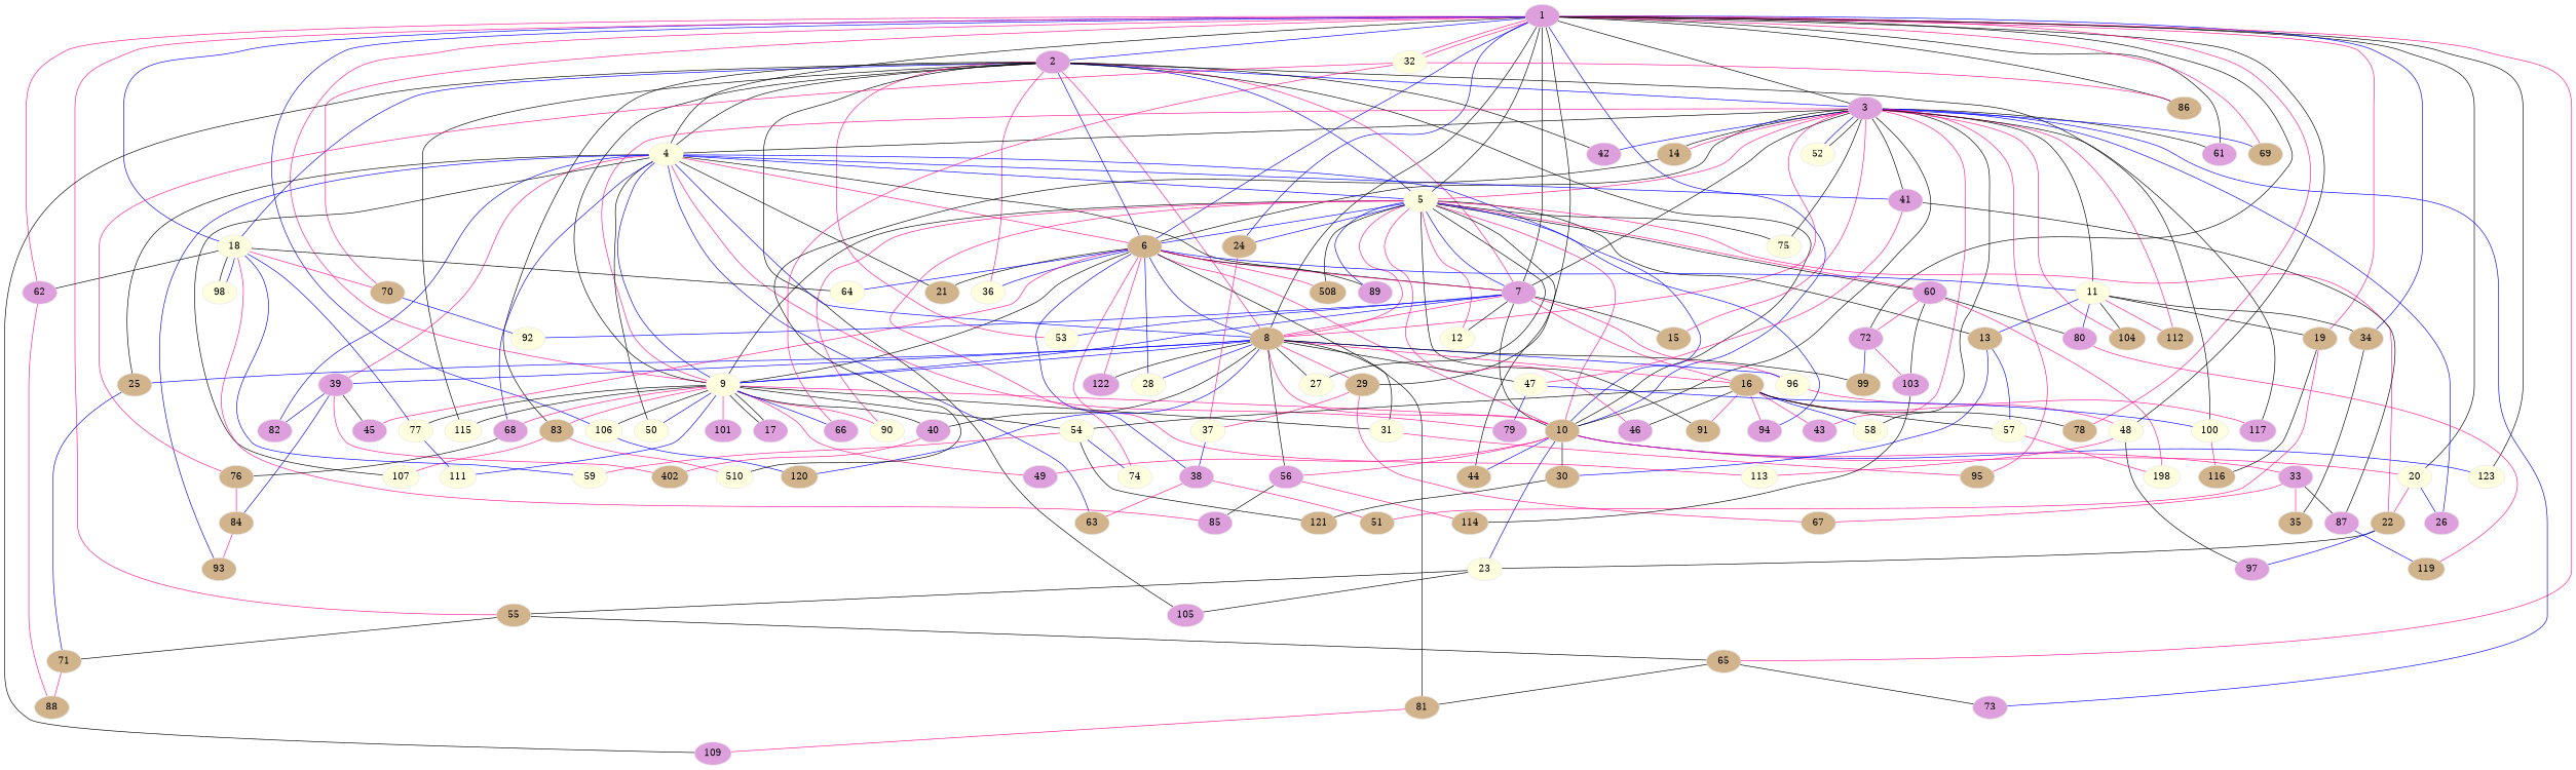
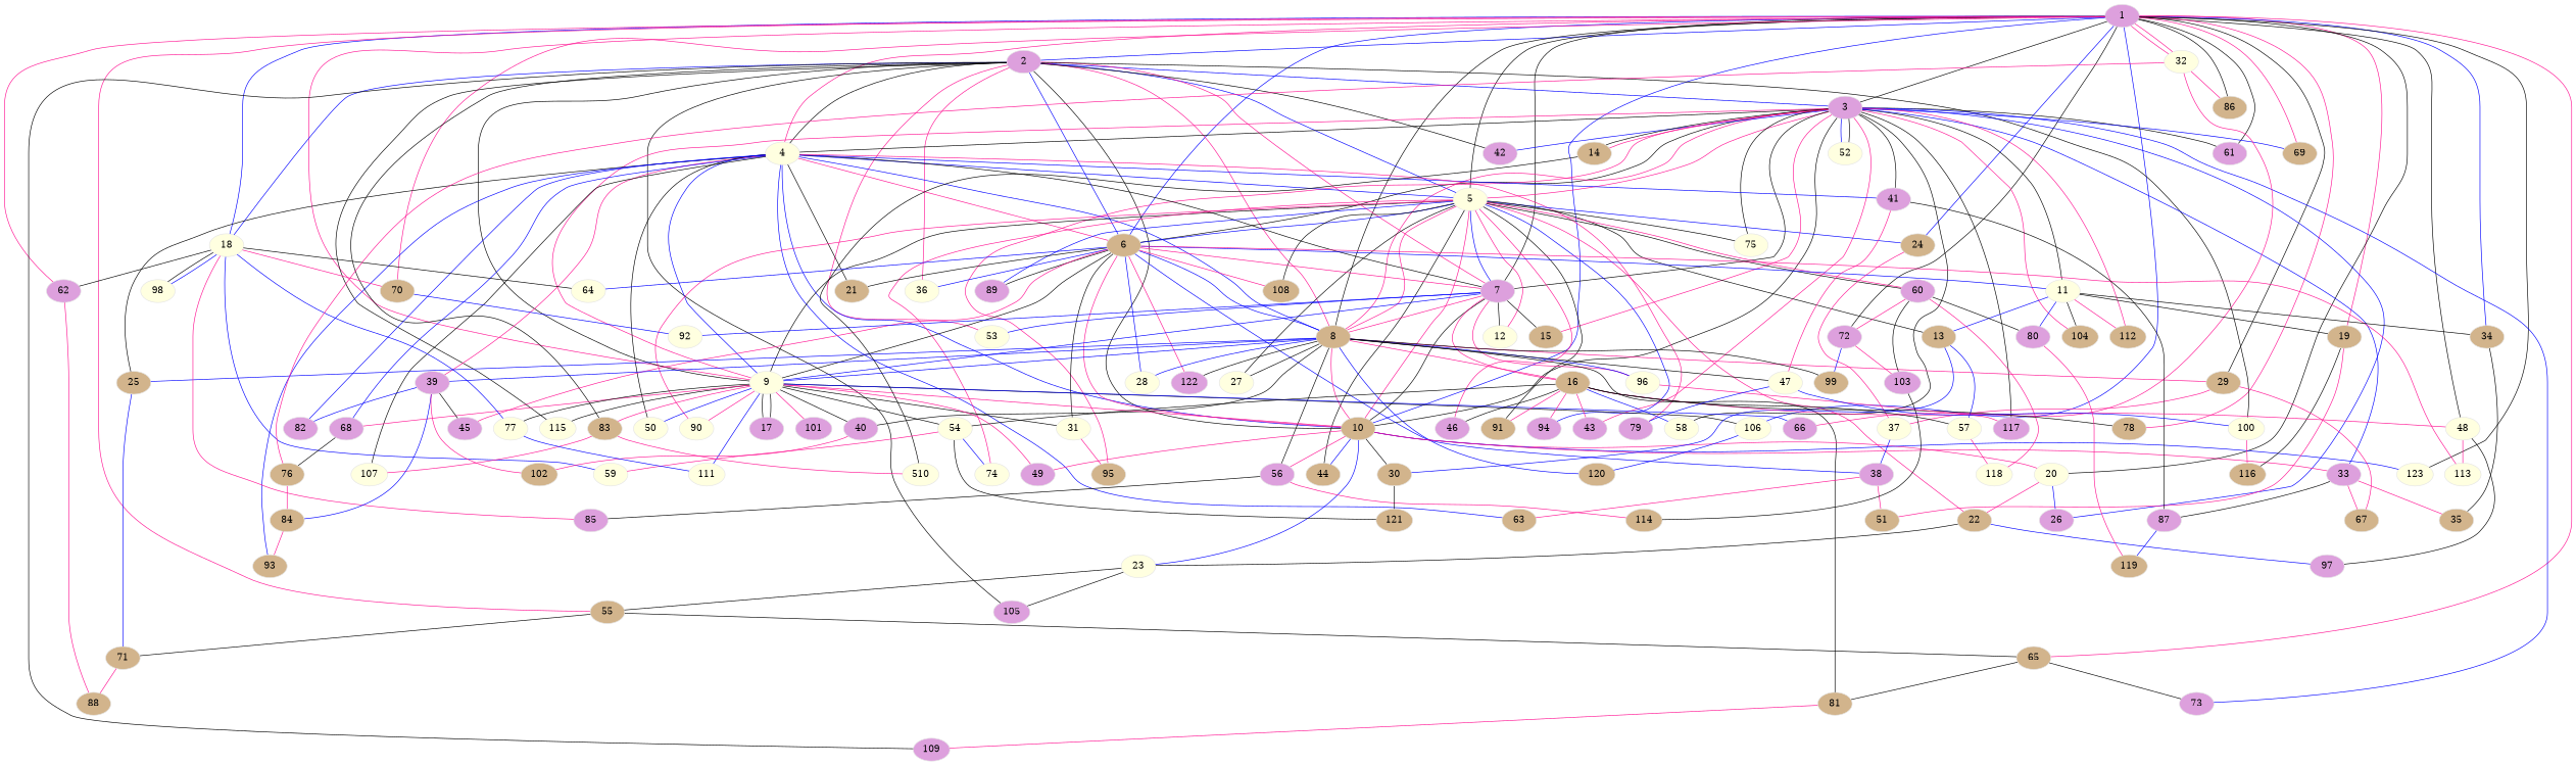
  graph {
    node [color=gray90 fillcolor=tan style=filled]
    edge [color=black]
    1 [fillcolor=plum]
    2 [fillcolor=plum]
    3 [fillcolor=plum]
    4 [fillcolor=lightyellow]
    5 [fillcolor=lightyellow]
    6
    7 [fillcolor=plum]
    8
    9 [fillcolor=lightyellow]
    10
    18 [fillcolor=lightyellow]
    19
    20 [fillcolor=lightyellow]
    24
    29
    32 [fillcolor=lightyellow]
    34
    48 [fillcolor=lightyellow]
    55
    61 [fillcolor=plum]
    62 [fillcolor=plum]
    65
    69
    70
    72 [fillcolor=plum]
    78
    86
    106 [fillcolor=lightyellow]
    123 [fillcolor=lightyellow]
    36 [fillcolor=lightyellow]
    42 [fillcolor=plum]
    53 [fillcolor=lightyellow]
    83
    100 [fillcolor=lightyellow]
    105 [fillcolor=plum]
    109 [fillcolor=plum]
    115 [fillcolor=lightyellow]
    11 [fillcolor=lightyellow]
    14
    15
    26 [fillcolor=plum]
    33 [fillcolor=plum]
    41 [fillcolor=plum]
    43 [fillcolor=plum]
    52 [fillcolor=lightyellow]
    58 [fillcolor=lightyellow]
    73 [fillcolor=plum]
    75 [fillcolor=lightyellow]
    95
    104
    112
    117 [fillcolor=plum]
    21
    25
    39 [fillcolor=plum]
    50 [fillcolor=lightyellow]
    63
    68 [fillcolor=plum]
    79 [fillcolor=plum]
    82 [fillcolor=plum]
    93
    107 [fillcolor=lightyellow]
    12 [fillcolor=lightyellow]
    13
    22
    27 [fillcolor=lightyellow]
    44
    46 [fillcolor=plum]
    60 [fillcolor=plum]
    74 [fillcolor=lightyellow]
    89 [fillcolor=plum]
    90 [fillcolor=lightyellow]
    91
    94 [fillcolor=plum]
-   108 [label=508]
+   108
    28 [fillcolor=lightyellow]
    31 [fillcolor=lightyellow]
    38 [fillcolor=plum]
    45 [fillcolor=plum]
    64 [fillcolor=lightyellow]
    113 [fillcolor=lightyellow]
    122 [fillcolor=plum]
    16
    92 [fillcolor=lightyellow]
    96 [fillcolor=lightyellow]
    40 [fillcolor=plum]
    47 [fillcolor=lightyellow]
    56 [fillcolor=plum]
    81
    99
    120
    101 [fillcolor=plum]
    17 [fillcolor=plum]
    49 [fillcolor=plum]
    54 [fillcolor=lightyellow]
    66 [fillcolor=plum]
    77 [fillcolor=lightyellow]
    111 [fillcolor=lightyellow]
    23 [fillcolor=lightyellow]
    30
    59 [fillcolor=lightyellow]
    85 [fillcolor=plum]
    98 [fillcolor=lightyellow]
    51
    116
    37 [fillcolor=lightyellow]
    67
    76
    35
    97 [fillcolor=plum]
    71
    88
    103 [fillcolor=plum]
    n114 [fillcolor=lightyellow label=510]
    80 [fillcolor=plum]
    87 [fillcolor=plum]
    84
-   102 [label=402]
+   102
    57 [fillcolor=lightyellow]
-   118 [fillcolor=lightyellow label=198]
+   118 [fillcolor=lightyellow]
    114
    121
    119
    1 -- 2 [color=blue]
    1 -- 3
-   1 -- 4
+   1 -- 4 [color=deeppink]
    1 -- 5
    1 -- 6 [color=blue]
    1 -- 7
    1 -- 8
    1 -- 9 [color=deeppink]
    1 -- 10 [color=blue]
    1 -- 18 [color=blue]
    1 -- 19 [color=deeppink]
    1 -- 20
    1 -- 24 [color=blue]
    1 -- 29
    1 -- 32 [color=deeppink]
    1 -- 32 [color=deeppink]
    1 -- 34 [color=blue]
    1 -- 48
    1 -- 55 [color=deeppink]
    1 -- 61
    1 -- 62 [color=deeppink]
    1 -- 65 [color=deeppink]
    1 -- 69 [color=deeppink]
    1 -- 70 [color=deeppink]
    1 -- 72
    1 -- 78 [color=deeppink]
    1 -- 86
    1 -- 106 [color=blue]
    1 -- 123
    2 -- 3 [color=blue]
    2 -- 4
    2 -- 5 [color=blue]
    2 -- 6 [color=blue]
    2 -- 7 [color=deeppink]
    2 -- 8 [color=deeppink]
    2 -- 9
    2 -- 10
    2 -- 18 [color=blue]
    2 -- 36 [color=deeppink]
    2 -- 42
    2 -- 53 [color=deeppink]
    2 -- 83
    2 -- 100
    2 -- 105
    2 -- 109
    2 -- 115
    3 -- 4
    3 -- 5 [color=deeppink]
    3 -- 6
    3 -- 7
    3 -- 8 [color=deeppink]
    3 -- 9 [color=deeppink]
    3 -- 10
    3 -- 61
    3 -- 69 [color=blue]
    3 -- 42 [color=blue]
    3 -- 11
    3 -- 14
    3 -- 14 [color=deeppink]
    3 -- 15 [color=deeppink]
    3 -- 26 [color=blue]
+   3 -- 33 [color=blue]
    3 -- 41
    3 -- 43 [color=deeppink]
    3 -- 52 [color=blue]
    3 -- 52
    3 -- 58
    3 -- 73 [color=blue]
    3 -- 75
    3 -- 95 [color=deeppink]
    3 -- 104 [color=deeppink]
    3 -- 112 [color=deeppink]
    3 -- 117
    4 -- 5 [color=blue]
    4 -- 6 [color=deeppink]
    4 -- 7
    4 -- 8 [color=blue]
    4 -- 9 [color=blue]
    4 -- 10 [color=blue]
    4 -- 41 [color=blue]
    4 -- 21
    4 -- 25
    4 -- 39 [color=deeppink]
    4 -- 50
    4 -- 63 [color=blue]
    4 -- 68 [color=blue]
    4 -- 79 [color=deeppink]
    4 -- 82 [color=blue]
    4 -- 93 [color=blue]
    4 -- 107
    5 -- 6 [color=blue]
    5 -- 7 [color=blue]
    5 -- 8 [color=deeppink]
    5 -- 9
    5 -- 10 [color=deeppink]
    5 -- 24 [color=blue]
    5 -- 75
    5 -- 12 [color=deeppink]
    5 -- 13
    5 -- 22 [color=deeppink]
    5 -- 27
    5 -- 44
    5 -- 46 [color=deeppink]
    5 -- 60
    5 -- 60 [color=deeppink]
    5 -- 74 [color=deeppink]
    5 -- 89 [color=blue]
    5 -- 90 [color=deeppink]
    5 -- 91
    5 -- 94 [color=blue]
    5 -- 108
    6 -- 7 [color=deeppink]
    6 -- 8 [color=blue]
    6 -- 9
    6 -- 10 [color=deeppink]
    6 -- 36 [color=blue]
    6 -- 11 [color=blue]
    6 -- 21
    6 -- 89
    6 -- 108 [color=deeppink]
    6 -- 28 [color=blue]
    6 -- 31
    6 -- 38 [color=blue]
    6 -- 45 [color=deeppink]
    6 -- 64 [color=blue]
    6 -- 113 [color=deeppink]
    6 -- 122 [color=deeppink]
    7 -- 8 [color=deeppink]
    7 -- 9 [color=blue]
    7 -- 10
    7 -- 53 [color=blue]
    7 -- 15
    7 -- 12
    7 -- 16 [color=deeppink]
    7 -- 92 [color=blue]
    7 -- 96 [color=deeppink]
    8 -- 9 [color=blue]
    8 -- 10 [color=deeppink]
    8 -- 29 [color=deeppink]
    8 -- 25 [color=blue]
    8 -- 39 [color=blue]
    8 -- 27
    8 -- 28 [color=blue]
    8 -- 122
    8 -- 16 [color=deeppink]
    8 -- 96 [color=blue]
    8 -- 40
    8 -- 47
    8 -- 56
    8 -- 81
    8 -- 99
    8 -- 120 [color=blue]
    9 -- 10 [color=deeppink]
    9 -- 106
    9 -- 83 [color=deeppink]
    9 -- 115
    9 -- 50 [color=blue]
    9 -- 68 [color=deeppink]
    9 -- 90 [color=deeppink]
    9 -- 31
    9 -- 40
    9 -- 101 [color=deeppink]
    9 -- 17
    9 -- 17
    9 -- 49 [color=deeppink]
    9 -- 54
    9 -- 66 [color=blue]
    9 -- 77
    9 -- 111 [color=blue]
    10 -- 20 [color=deeppink]
    10 -- 123 [color=blue]
    10 -- 33 [color=deeppink]
    10 -- 44 [color=blue]
    10 -- 56 [color=deeppink]
    10 -- 49 [color=deeppink]
    10 -- 23 [color=blue]
    10 -- 30
    18 -- 62
    18 -- 70 [color=deeppink]
    18 -- 64
    18 -- 77 [color=blue]
    18 -- 59 [color=blue]
    18 -- 85 [color=deeppink]
    18 -- 98
    18 -- 98 [color=blue]
    19 -- 51 [color=deeppink]
    19 -- 116
    20 -- 26 [color=blue]
    20 -- 22 [color=deeppink]
    24 -- 37 [color=deeppink]
    29 -- 37 [color=deeppink]
    29 -- 67 [color=deeppink]
    32 -- 86 [color=deeppink]
    32 -- 66 [color=deeppink]
    32 -- 76 [color=deeppink]
    34 -- 35
    48 -- 113 [color=deeppink]
    48 -- 97
    55 -- 65
    55 -- 71
    62 -- 88 [color=deeppink]
    65 -- 73
    65 -- 81
    70 -- 92 [color=blue]
    72 -- 99 [color=blue]
    72 -- 103 [color=deeppink]
    106 -- 120 [color=blue]
    83 -- 107 [color=deeppink]
    83 -- n114 [color=deeppink]
    100 -- 116 [color=deeppink]
    11 -- 19
    11 -- 34
    11 -- 104
    11 -- 112 [color=deeppink]
    11 -- 13 [color=blue]
    11 -- 80 [color=blue]
    14 -- n114
    33 -- 67 [color=deeppink]
    33 -- 35 [color=deeppink]
    33 -- 87
    41 -- 47 [color=deeppink]
    41 -- 87
    25 -- 71 [color=blue]
    39 -- 82 [color=blue]
    39 -- 45
    39 -- 84 [color=blue]
    39 -- 102 [color=deeppink]
    68 -- 76
    13 -- 30 [color=blue]
    13 -- 57 [color=blue]
    22 -- 23
    22 -- 97 [color=blue]
    60 -- 72 [color=deeppink]
    60 -- 103
    60 -- 80
    60 -- 118 [color=deeppink]
    31 -- 95 [color=deeppink]
    38 -- 63 [color=deeppink]
    38 -- 51 [color=deeppink]
    16 -- 48 [color=deeppink]
    16 -- 78
    16 -- 43 [color=deeppink]
    16 -- 58 [color=blue]
    16 -- 46
    16 -- 91 [color=deeppink]
    16 -- 94 [color=deeppink]
    16 -- 54
    16 -- 57
    96 -- 117 [color=deeppink]
    40 -- 102 [color=deeppink]
    47 -- 100 [color=blue]
    47 -- 79 [color=blue]
    56 -- 85
    56 -- 114 [color=deeppink]
    81 -- 109 [color=deeppink]
    54 -- 74 [color=blue]
    54 -- 59 [color=deeppink]
    54 -- 121
    77 -- 111 [color=blue]
    23 -- 55
    23 -- 105
    30 -- 121
    37 -- 38 [color=blue]
    76 -- 84 [color=deeppink]
    71 -- 88 [color=deeppink]
    103 -- 114
    80 -- 119 [color=deeppink]
    87 -- 119 [color=blue]
    84 -- 93 [color=deeppink]
    57 -- 118 [color=deeppink]
  }
